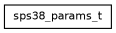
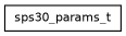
  digraph {
    rankdir=LR
-   n1 [color=black fillcolor=white fontname=Helvetica fontsize=10 height=0.2 label=sps38_params_t shape=record style=filled width=0.4]
+   n1 [color=black fillcolor=white fontname=Helvetica fontsize=10 height=0.2 label=sps30_params_t shape=record style=filled width=0.4]
  }
